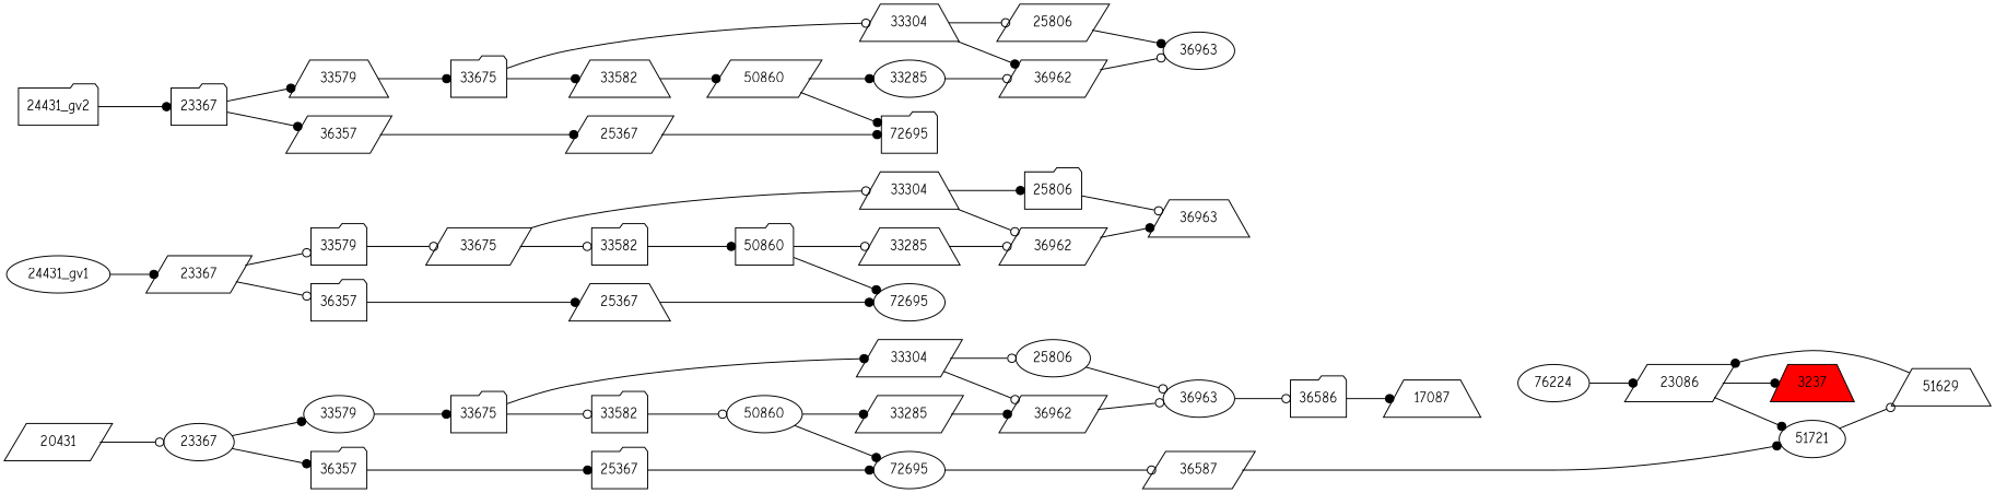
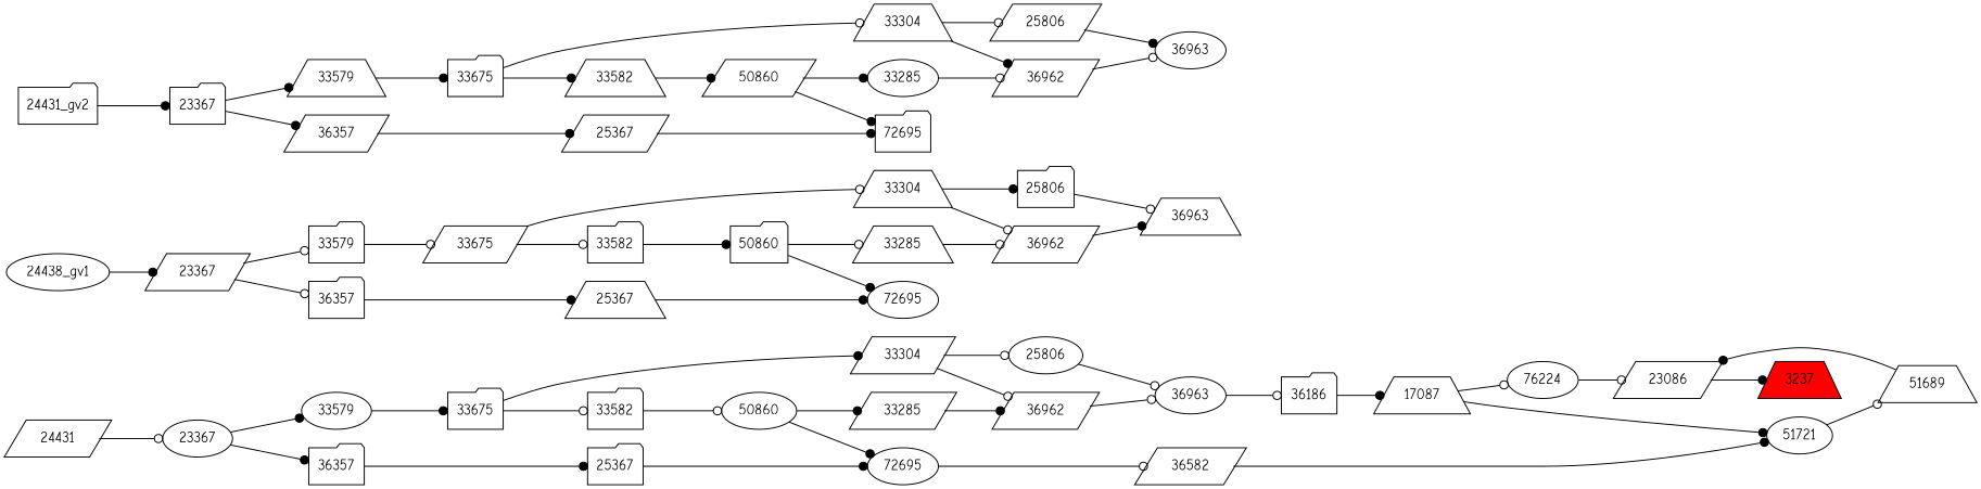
  strict digraph {
    fontname="Comic Neue"
    rankdir=LR
    node [fontname="Comic Neue" shape=parallelogram]
    edge [arrowhead=dot fontname="Comic Neue"]
    n1 [fillcolor=red label=3237 shape=trapezium style=filled]
    n2 [label=23086]
-   n3 [label=51629 shape=trapezium]
+   n3 [label=51689 shape=trapezium]
    n4 [label=76224 shape=ellipse]
    n5 [label=50860 shape=ellipse]
    n6 [label=72695 shape=ellipse]
    n7 [label=33285]
-   n8 [label=36587]
+   n8 [label=36582]
    n9 [label=36962]
    n10 [label=25806 shape=ellipse]
    n11 [label=36963 shape=ellipse]
-   n12 [label=36586 shape=folder]
+   n12 [label=36186 shape=folder]
    n13 [label=51721 shape=ellipse]
    n14 [label=17087 shape=trapezium]
    n15 [label=33582 shape=folder]
    n16 [label=33304]
    n17 [label=33675 shape=folder]
    n18 [label=33579 shape=ellipse]
    n19 [label=23367 shape=ellipse]
    n20 [label=36357 shape=folder]
    n21 [label=25367 shape=folder]
-   n22 [label=20431]
+   n22 [label=24431]
    n23 [label=50860 shape=folder]
    n24 [label=72695 shape=ellipse]
    n25 [label=33285 shape=trapezium]
    n26 [label=36962]
    n27 [label=33582 shape=folder]
    n28 [label=25806 shape=folder]
    n29 [label=36963 shape=trapezium]
    n30 [label=33304 shape=trapezium]
    n31 [label=33675]
    n32 [label=33579 shape=folder]
    n33 [label=23367]
    n34 [label=36357 shape=folder]
    n35 [label=25367 shape=trapezium]
-   "24431_gv1" [shape=ellipse]
+   "24431_gv1" [shape=ellipse label="24438_gv1"]
    n37 [label=50860]
    n38 [label=72695 shape=folder]
    n39 [label=33285 shape=ellipse]
    n40 [label=36962]
    n41 [label=33582 shape=trapezium]
    n42 [label=25806]
    n43 [label=36963 shape=ellipse]
    n44 [label=33304 shape=trapezium]
    n45 [label=33675 shape=folder]
    n46 [label=33579 shape=trapezium]
    n47 [label=23367 shape=folder]
    n48 [label=36357]
    n49 [label=25367]
    "24431_gv2" [shape=folder]
    subgraph sub_1 {
      n1
      n2
      n3
      n4
      n5
      n6
      n7
      n8
      n9
      n10
      n11
      n12
      n13
      n14
      n15
      n16
      n17
      n18
      n19
      n20
      n21
      n22
    }
    subgraph sub_2 {
      n23
      n24
      n25
      n26
      n27
      n28
      n29
      n30
      n31
      n32
      n33
      n34
      n35
      "24431_gv1"
    }
    subgraph sub_3 {
      n37
      n38
      n39
      n40
      n41
      n42
      n43
      n44
      n45
      n46
      n47
      n48
      n49
      "24431_gv2"
    }
    n2 -> n1
    n3 -> n2
-   n4 -> n2
+   n4 -> n2 [arrowhead=odot]
    n5 -> n6
    n5 -> n7
    n6 -> n8 [arrowhead=odot]
    n7 -> n9
    n8 -> n13
    n9 -> n11 [arrowhead=odot]
    n10 -> n11 [arrowhead=odot]
    n11 -> n12 [arrowhead=odot]
    n12 -> n14
    n13 -> n3 [arrowhead=odot]
-   n2 -> n13
+   n14 -> n4 [arrowhead=odot]
+   n14 -> n13
    n15 -> n5 [arrowhead=odot]
    n16 -> n9 [arrowhead=odot]
    n16 -> n10 [arrowhead=odot]
    n17 -> n15 [arrowhead=odot]
    n17 -> n16
    n18 -> n17
    n19 -> n18
    n19 -> n20
    n20 -> n21
    n21 -> n6
    n22 -> n19 [arrowhead=odot]
    n23 -> n24
    n23 -> n25 [arrowhead=odot]
    n25 -> n26 [arrowhead=odot]
    n26 -> n29
    n27 -> n23
    n28 -> n29 [arrowhead=odot]
    n30 -> n26 [arrowhead=odot]
    n30 -> n28
    n31 -> n27 [arrowhead=odot]
    n31 -> n30 [arrowhead=odot]
    n32 -> n31 [arrowhead=odot]
    n33 -> n32 [arrowhead=odot]
    n33 -> n34 [arrowhead=odot]
    n34 -> n35
    n35 -> n24
    "24431_gv1" -> n33
    n37 -> n38
    n37 -> n39
    n39 -> n40 [arrowhead=odot]
    n40 -> n43 [arrowhead=odot]
    n41 -> n37
    n42 -> n43
    n44 -> n40
    n44 -> n42 [arrowhead=odot]
    n45 -> n41
    n45 -> n44 [arrowhead=odot]
    n46 -> n45
    n47 -> n46
    n47 -> n48
    n48 -> n49
    n49 -> n38
    "24431_gv2" -> n47
  }
